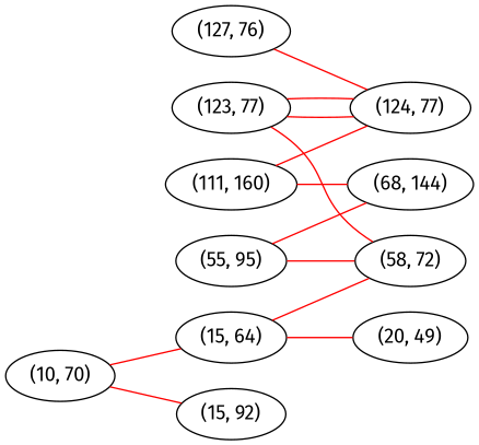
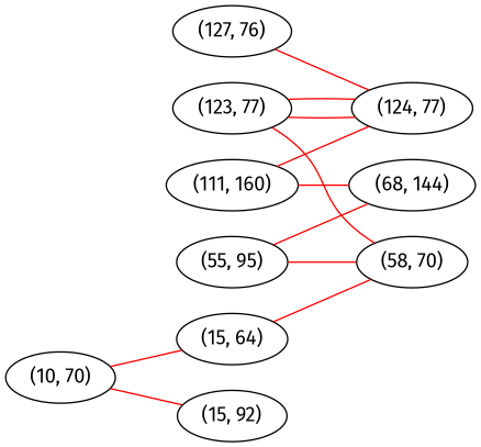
  graph {
    fontname="Fira Sans"
    rankdir=LR
    node [fontname="Fira Sans"]
    edge [color=red fontname="Fira Sans" weight=1]
    "(127, 76)"
    "(124, 77)"
    n3 [label="(68, 144)"]
    "(55, 95)"
-   "(58, 72)"
+   "(58, 72)" [label="(58, 70)"]
    "(111, 160)"
    "(10, 70)"
    "(15, 92)"
    "(15, 64)"
-   "(20, 49)"
    "(123, 77)"
    "(127, 76)" -- "(124, 77)"
    "(55, 95)" -- n3
    "(55, 95)" -- "(58, 72)"
    "(111, 160)" -- "(124, 77)"
    "(111, 160)" -- n3
    "(10, 70)" -- "(15, 92)"
    "(10, 70)" -- "(15, 64)"
    "(15, 64)" -- "(58, 72)"
-   "(15, 64)" -- "(20, 49)"
    "(123, 77)" -- "(124, 77)"
    "(123, 77)" -- "(124, 77)"
    "(123, 77)" -- "(58, 72)"
  }
